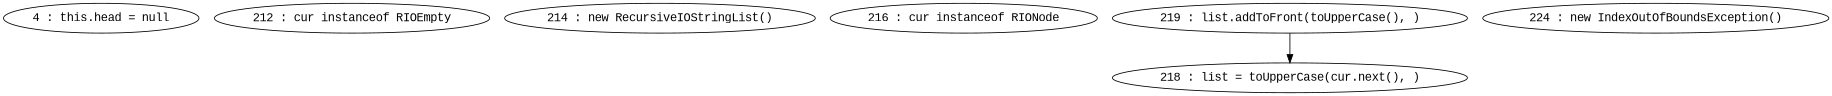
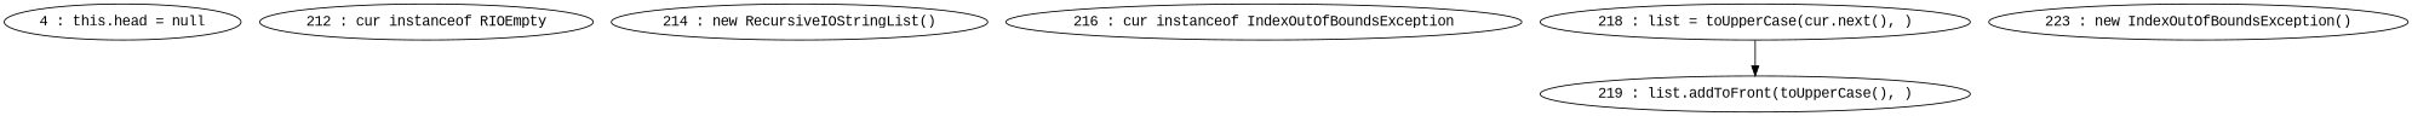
  digraph {
    fontname="Liberation Mono"
    node [fontname="Liberation Mono"]
    "4 : this.head = null"
    "212 : cur instanceof RIOEmpty"
    "214 : new RecursiveIOStringList()"
-   "216 : cur instanceof RIONode"
+   "216 : cur instanceof RIONode" [label="216 : cur instanceof IndexOutOfBoundsException"]
    "218 : list = toUpperCase(cur.next(), )"
    "219 : list.addToFront(toUpperCase(), )"
-   "224 : new IndexOutOfBoundsException()"
-   "219 : list.addToFront(toUpperCase(), )" -> "218 : list = toUpperCase(cur.next(), )" [fontname="Liberation Mono"]
+   "224 : new IndexOutOfBoundsException()" [label="223 : new IndexOutOfBoundsException()"]
+   "218 : list = toUpperCase(cur.next(), )" -> "219 : list.addToFront(toUpperCase(), )" [fontname="Liberation Mono"]
  }
